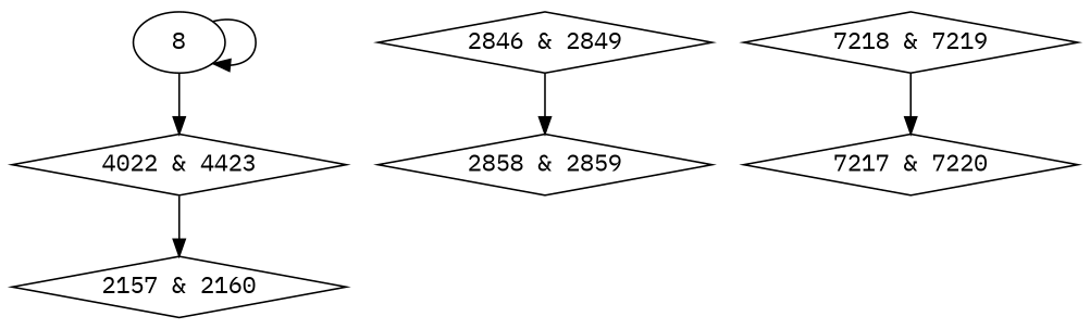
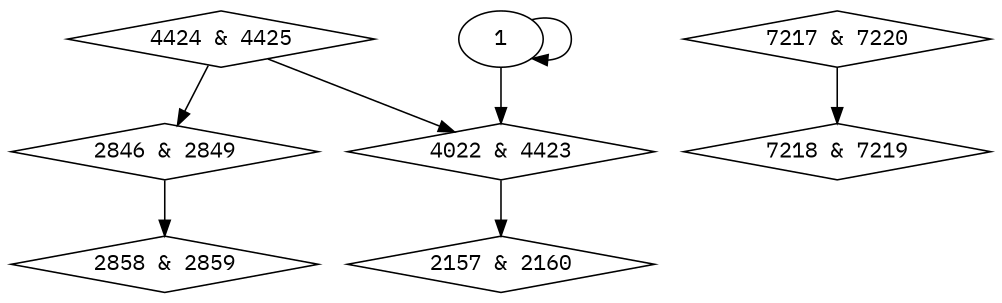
  digraph {
    fontname="IBM Plex Mono"
    node [fontname="IBM Plex Mono" shape=diamond]
    edge [fontname="IBM Plex Mono"]
    n1 [label="2157 & 2160"]
    n2 [label="2846 & 2849"]
    n3 [label="2858 & 2859"]
    n4 [label="4022 & 4423"]
+   n5 [label="4424 & 4425"]
    n6 [label="7217 & 7220"]
    n7 [label="7218 & 7219"]
-   8 [shape=""]
+   8 [label=1 shape=""]
    n2 -> n3
    n4 -> n1
-   n7 -> n6
+   n5 -> n2
+   n5 -> n4
+   n6 -> n7
    8 -> n4
    8 -> 8
  }
